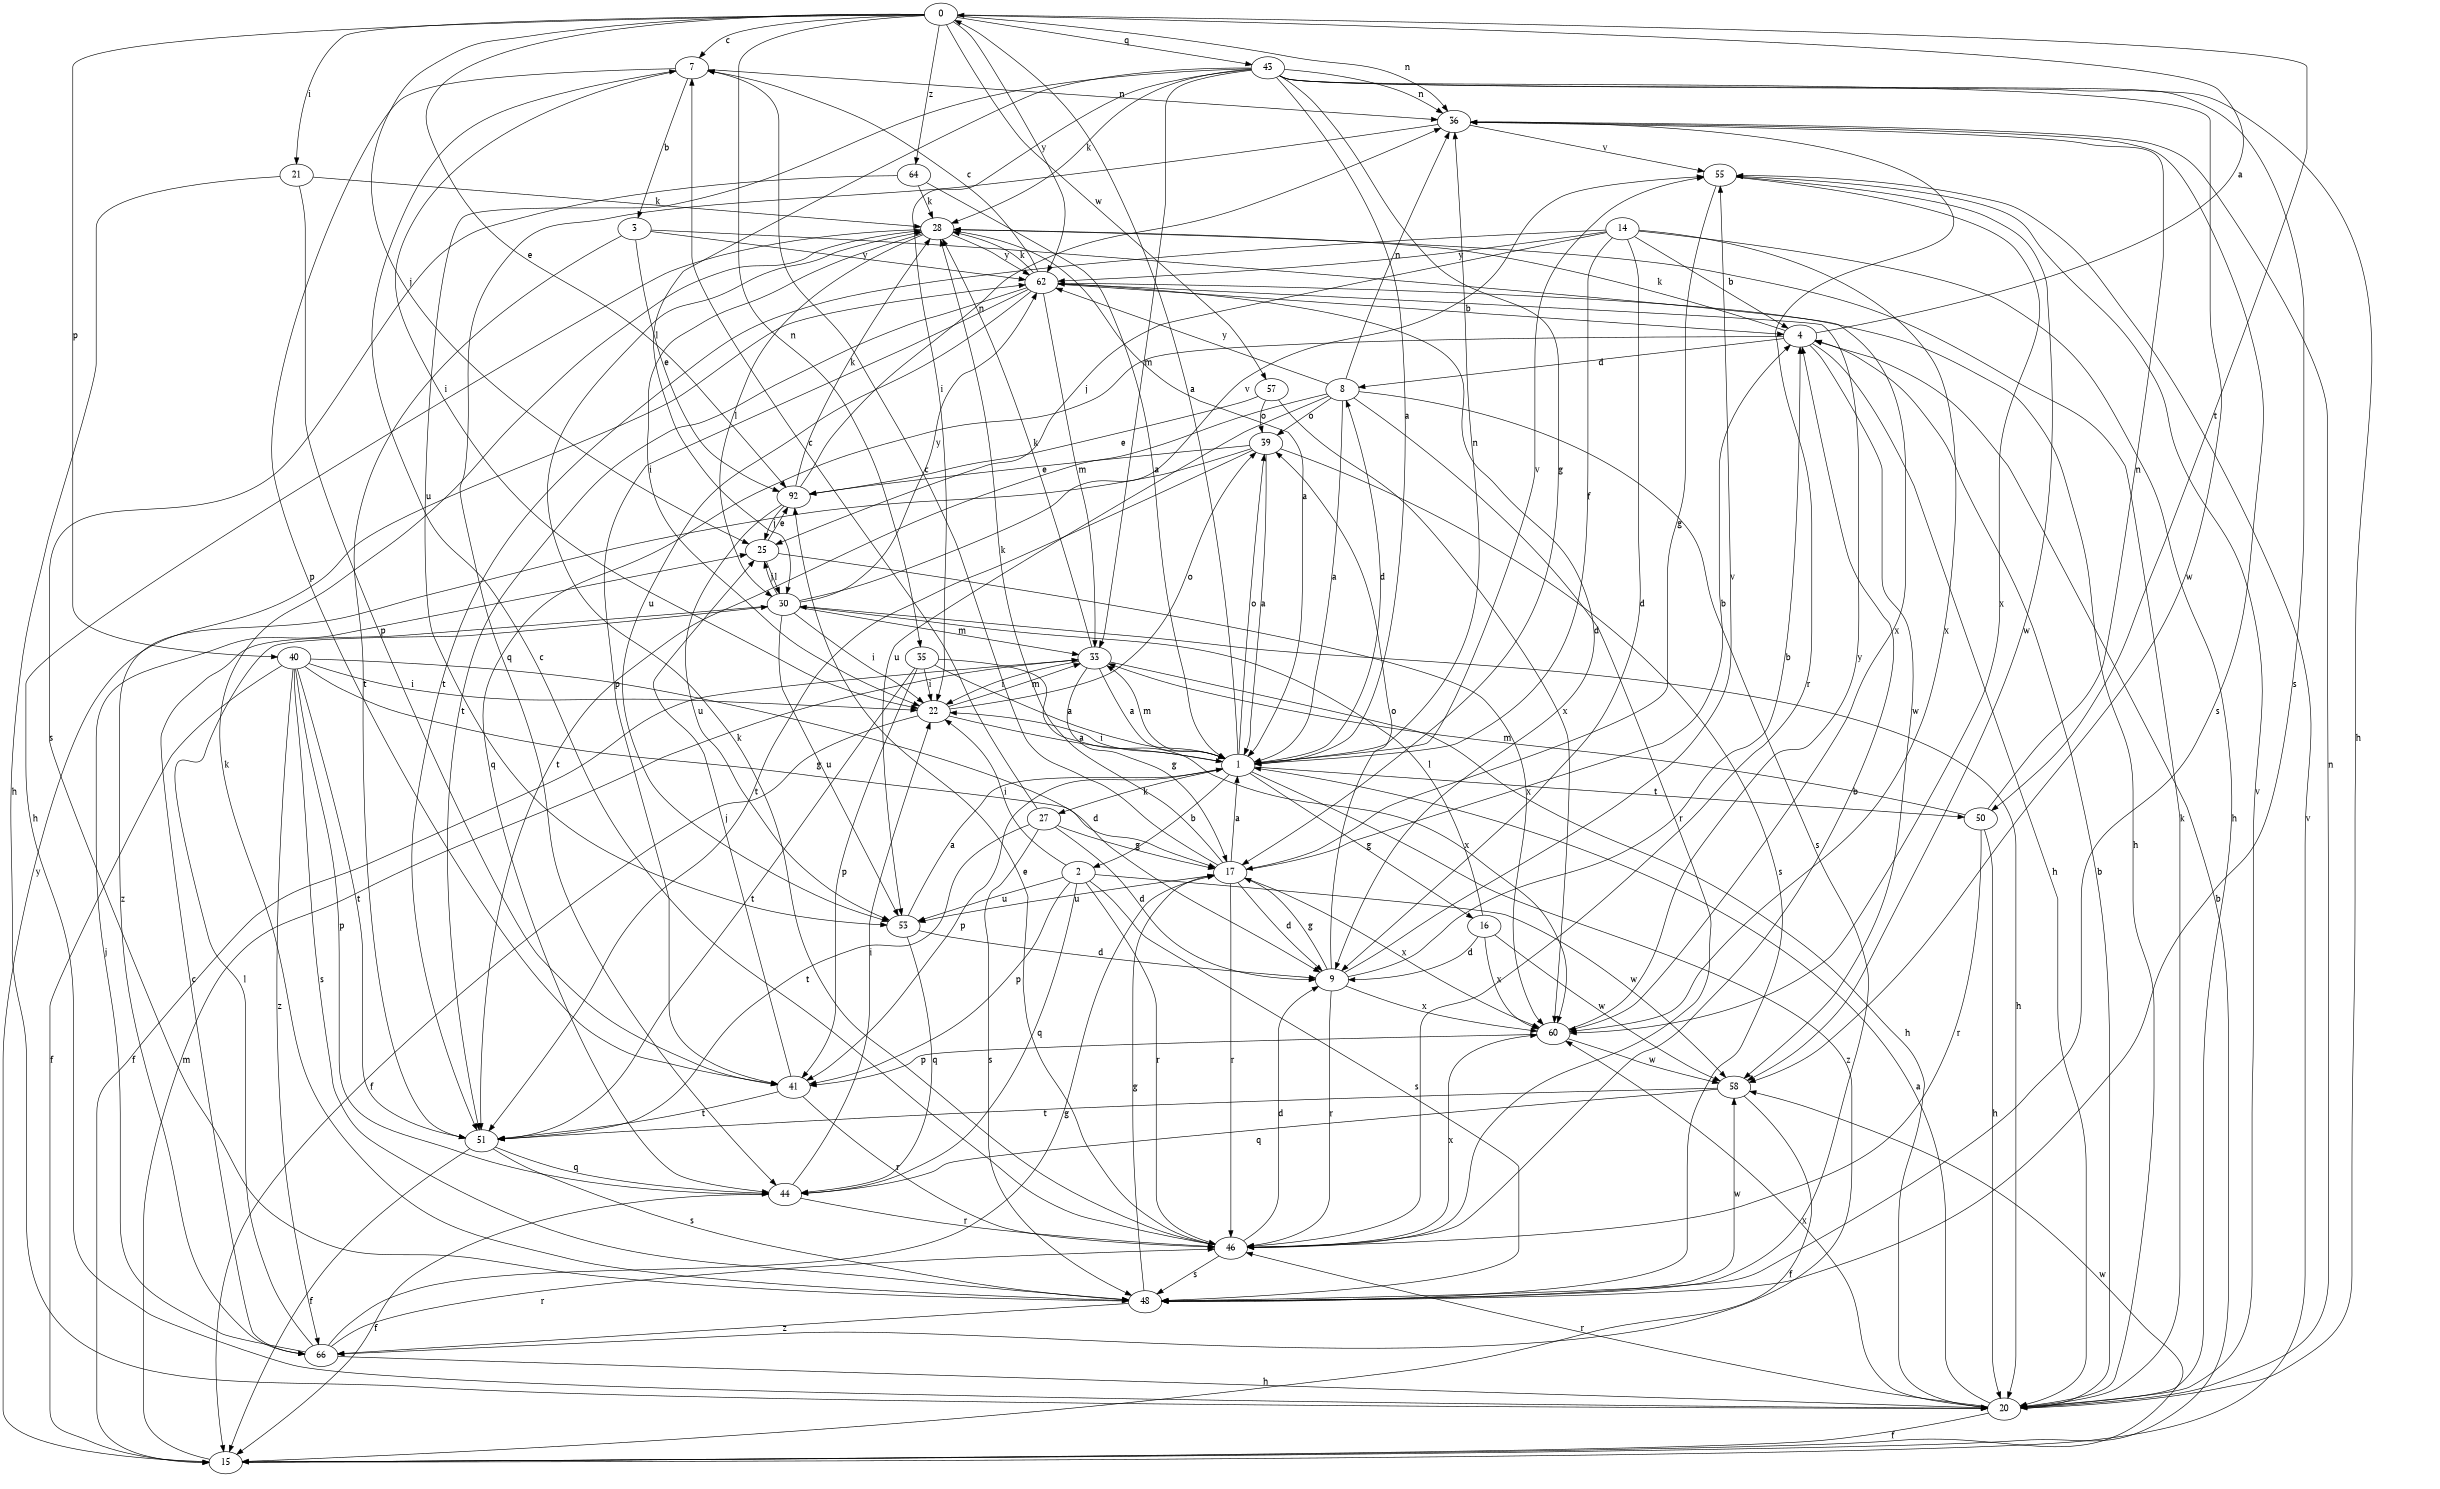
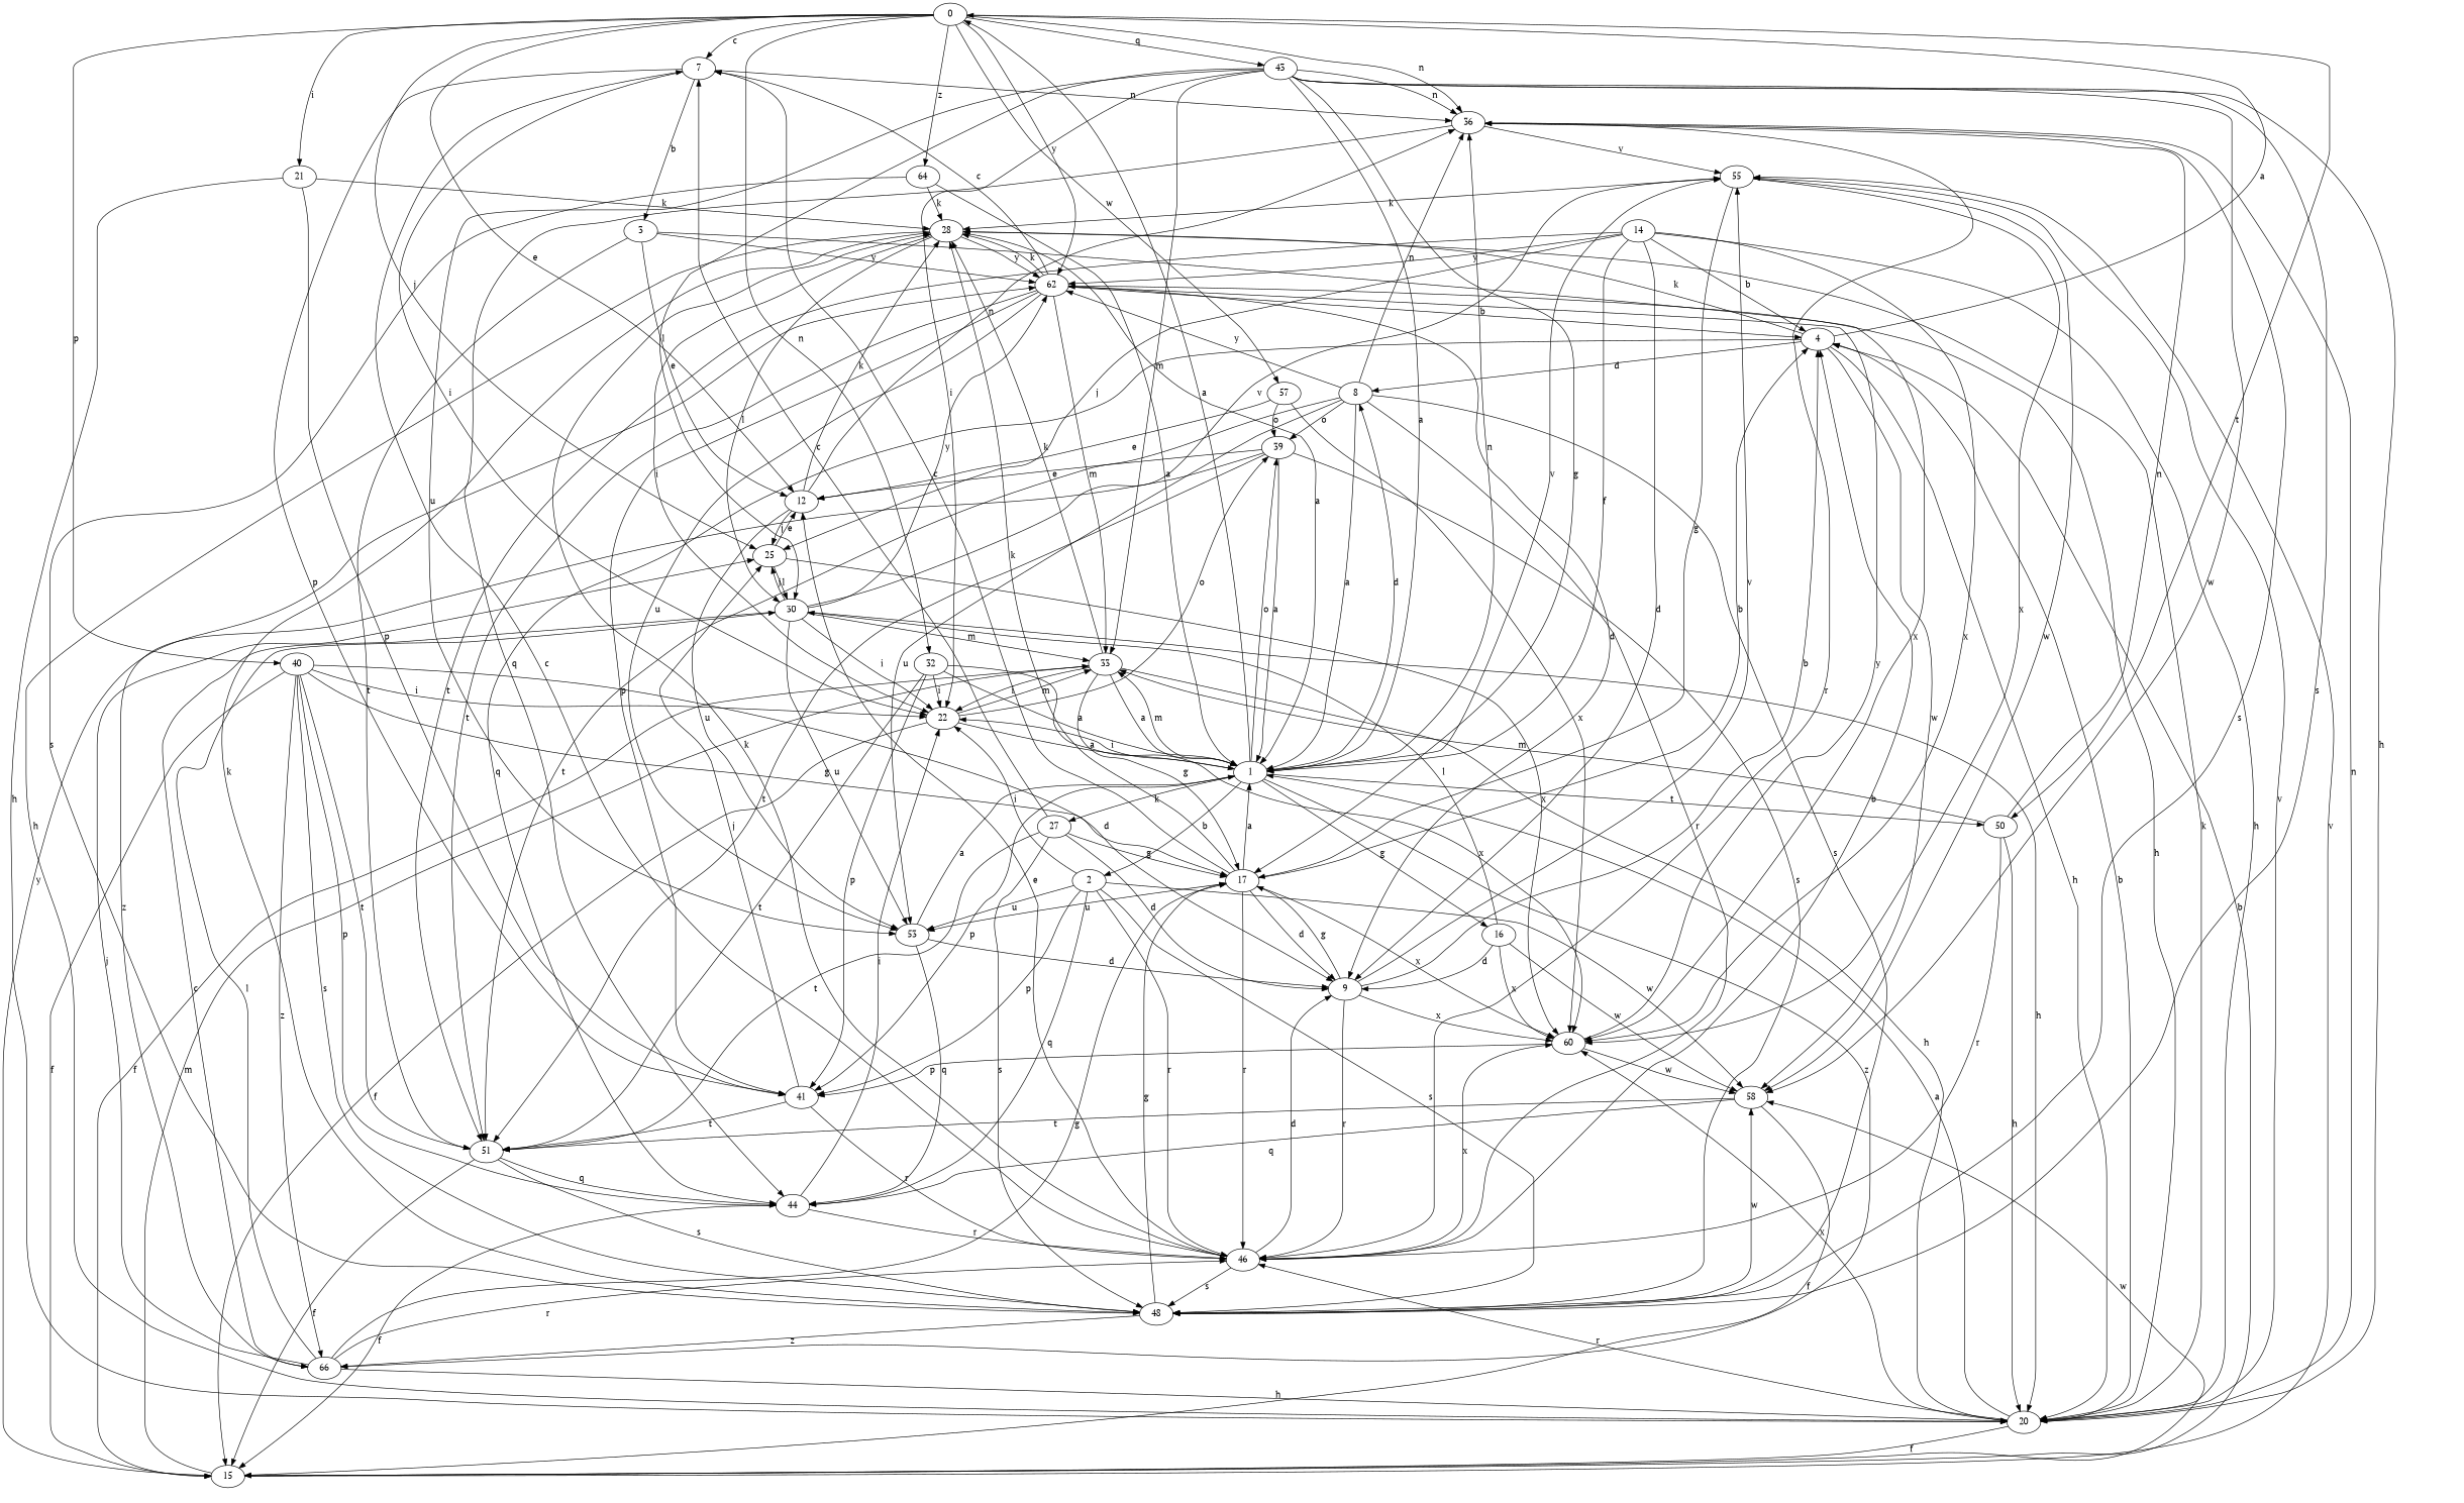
  strict digraph {
    fontname="PT Serif"
    node [fontname="PT Serif"]
    edge [fontname="PT Serif"]
    0
    7
-   12 [label=92]
+   12
    21
    25
-   35
+   35 [label=32]
    36
    40
    43
    50
    57
    62
    64
    22
    41
    3
    53
    28
    20
    60
    30
    1
    51
    55
    44
    46
    48
    66
    9
    17
    15
    33
    58
    39
    4
    2
    8
    16
    27
    14
    0 -> 7 [label=c]
    0 -> 12 [label=e]
    0 -> 21 [label=i]
    0 -> 25 [label=j]
    0 -> 35 [label=n]
    0 -> 36 [label=n]
    0 -> 40 [label=p]
    0 -> 43 [label=q]
    0 -> 50 [label=t]
    0 -> 57 [label=w]
    0 -> 62 [label=y]
    0 -> 64 [label=z]
    7 -> 36 [label=n]
    7 -> 22 [label=i]
    7 -> 41 [label=p]
    7 -> 3 [label=b]
    12 -> 25 [label=j]
    12 -> 36 [label=n]
    12 -> 53 [label=u]
    12 -> 28 [label=k]
    21 -> 41 [label=p]
    21 -> 28 [label=k]
    21 -> 20 [label=h]
    25 -> 12 [label=e]
    25 -> 60 [label=x]
    25 -> 30 [label=l]
    35 -> 22 [label=i]
    35 -> 41 [label=p]
    35 -> 60 [label=x]
    35 -> 1 [label=a]
    35 -> 51 [label=t]
    36 -> 55 [label=v]
    36 -> 44 [label=q]
    36 -> 46 [label=r]
    36 -> 48 [label=s]
    40 -> 22 [label=i]
    40 -> 51 [label=t]
    40 -> 44 [label=p]
    40 -> 48 [label=s]
    40 -> 66 [label=z]
    40 -> 9 [label=d]
    40 -> 17 [label=g]
    40 -> 15 [label=f]
    43 -> 36 [label=n]
    43 -> 22 [label=i]
    43 -> 53 [label=u]
    43 -> 20 [label=h]
    43 -> 30 [label=l]
    43 -> 1 [label=a]
    43 -> 48 [label=s]
    43 -> 17 [label=g]
    43 -> 33 [label=m]
    43 -> 58 [label=w]
    50 -> 36 [label=n]
    50 -> 20 [label=h]
    50 -> 46 [label=r]
    50 -> 33 [label=m]
    57 -> 12 [label=e]
    57 -> 60 [label=x]
    57 -> 39 [label=o]
    62 -> 7 [label=c]
    62 -> 41 [label=p]
    62 -> 53 [label=u]
    62 -> 28 [label=k]
    62 -> 20 [label=h]
    62 -> 51 [label=t]
    62 -> 9 [label=d]
    62 -> 33 [label=m]
    62 -> 4 [label=b]
    64 -> 28 [label=k]
    64 -> 1 [label=a]
    64 -> 48 [label=s]
    22 -> 1 [label=a]
    22 -> 15 [label=f]
    22 -> 33 [label=m]
    22 -> 39 [label=o]
    41 -> 25 [label=j]
    41 -> 51 [label=t]
    41 -> 46 [label=r]
    3 -> 12 [label=e]
    3 -> 62 [label=y]
    3 -> 60 [label=x]
    3 -> 51 [label=t]
    53 -> 1 [label=a]
    53 -> 44 [label=q]
    53 -> 9 [label=d]
    28 -> 62 [label=y]
    28 -> 22 [label=i]
    28 -> 20 [label=h]
    28 -> 30 [label=l]
    28 -> 1 [label=a]
    20 -> 36 [label=n]
    20 -> 28 [label=k]
    20 -> 60 [label=x]
    20 -> 1 [label=a]
    20 -> 55 [label=v]
    20 -> 46 [label=r]
    20 -> 15 [label=f]
    20 -> 4 [label=b]
    60 -> 62 [label=y]
    60 -> 41 [label=p]
    60 -> 58 [label=w]
    30 -> 25 [label=j]
    30 -> 62 [label=y]
    30 -> 22 [label=i]
    30 -> 53 [label=u]
    30 -> 20 [label=h]
    30 -> 55 [label=v]
    30 -> 66 [label=c]
    30 -> 33 [label=m]
    1 -> 0 [label=a]
    1 -> 36 [label=n]
    1 -> 50 [label=t]
    1 -> 22 [label=i]
    1 -> 41 [label=p]
    1 -> 55 [label=v]
    1 -> 66 [label=z]
    1 -> 33 [label=m]
    1 -> 39 [label=o]
    1 -> 2 [label=b]
    1 -> 8 [label=d]
    1 -> 16 [label=g]
    1 -> 27 [label=k]
    51 -> 44 [label=q]
    51 -> 48 [label=s]
    51 -> 15 [label=f]
-   43 -> 28 [label=k]
+   55 -> 28 [label=k]
    55 -> 60 [label=x]
    55 -> 17 [label=g]
    55 -> 58 [label=w]
    44 -> 22 [label=i]
    44 -> 46 [label=r]
    44 -> 15 [label=f]
    46 -> 7 [label=c]
    46 -> 12 [label=e]
    46 -> 28 [label=k]
    46 -> 60 [label=x]
    46 -> 48 [label=s]
    46 -> 9 [label=d]
    46 -> 4 [label=b]
    48 -> 28 [label=k]
    48 -> 66 [label=z]
    48 -> 17 [label=g]
    48 -> 58 [label=w]
    66 -> 25 [label=j]
    66 -> 20 [label=h]
    66 -> 30 [label=l]
    66 -> 46 [label=r]
    66 -> 17 [label=g]
    9 -> 60 [label=x]
    9 -> 55 [label=v]
    9 -> 46 [label=r]
    9 -> 17 [label=g]
-   9 -> 39 [label=o]
    9 -> 4 [label=b]
    17 -> 7 [label=c]
    17 -> 53 [label=u]
    17 -> 28 [label=k]
    17 -> 60 [label=x]
    17 -> 1 [label=a]
    17 -> 46 [label=r]
    17 -> 9 [label=d]
    17 -> 4 [label=b]
    15 -> 62 [label=y]
    15 -> 55 [label=v]
    15 -> 33 [label=m]
    15 -> 58 [label=w]
    15 -> 4 [label=b]
    33 -> 22 [label=i]
    33 -> 28 [label=k]
    33 -> 20 [label=h]
    33 -> 1 [label=a]
    33 -> 17 [label=g]
    33 -> 15 [label=f]
    58 -> 51 [label=t]
    58 -> 44 [label=q]
    58 -> 15 [label=f]
    39 -> 12 [label=e]
    39 -> 1 [label=a]
    39 -> 51 [label=t]
    39 -> 48 [label=s]
    39 -> 66 [label=z]
    4 -> 0 [label=a]
    4 -> 28 [label=k]
    4 -> 20 [label=h]
    4 -> 44 [label=q]
    4 -> 58 [label=w]
    4 -> 8 [label=d]
    2 -> 22 [label=i]
    2 -> 41 [label=p]
    2 -> 53 [label=u]
    2 -> 44 [label=q]
    2 -> 46 [label=r]
    2 -> 48 [label=s]
    2 -> 58 [label=w]
    8 -> 36 [label=n]
    8 -> 62 [label=y]
    8 -> 53 [label=u]
    8 -> 1 [label=a]
    8 -> 51 [label=t]
    8 -> 46 [label=r]
    8 -> 48 [label=s]
    8 -> 39 [label=o]
    16 -> 60 [label=x]
    16 -> 30 [label=l]
    16 -> 9 [label=d]
    16 -> 58 [label=w]
    27 -> 7 [label=c]
    27 -> 51 [label=t]
    27 -> 48 [label=s]
    27 -> 9 [label=d]
    27 -> 17 [label=g]
    14 -> 25 [label=j]
    14 -> 62 [label=y]
    14 -> 20 [label=h]
    14 -> 60 [label=x]
    14 -> 1 [label=f]
    14 -> 51 [label=t]
    14 -> 9 [label=d]
    14 -> 4 [label=b]
  }
